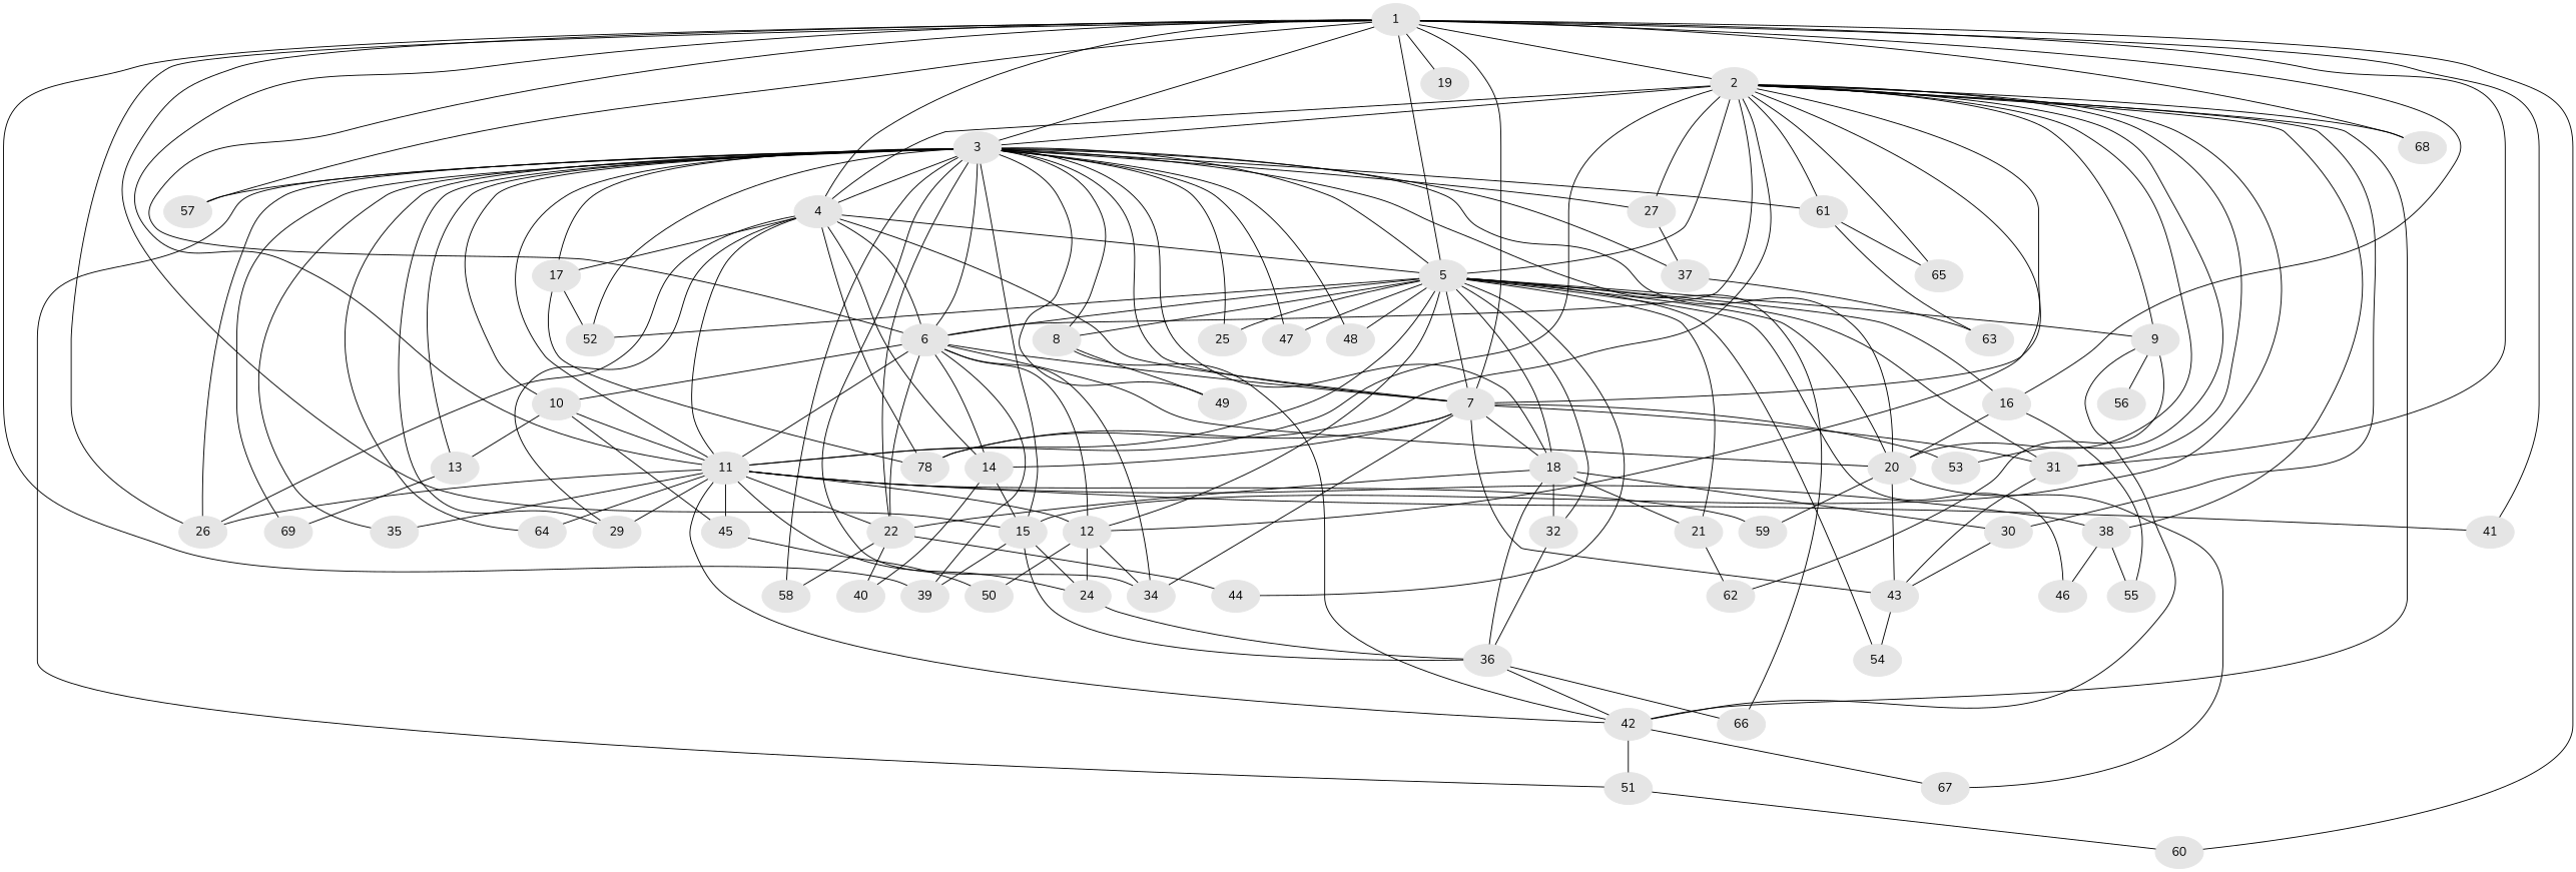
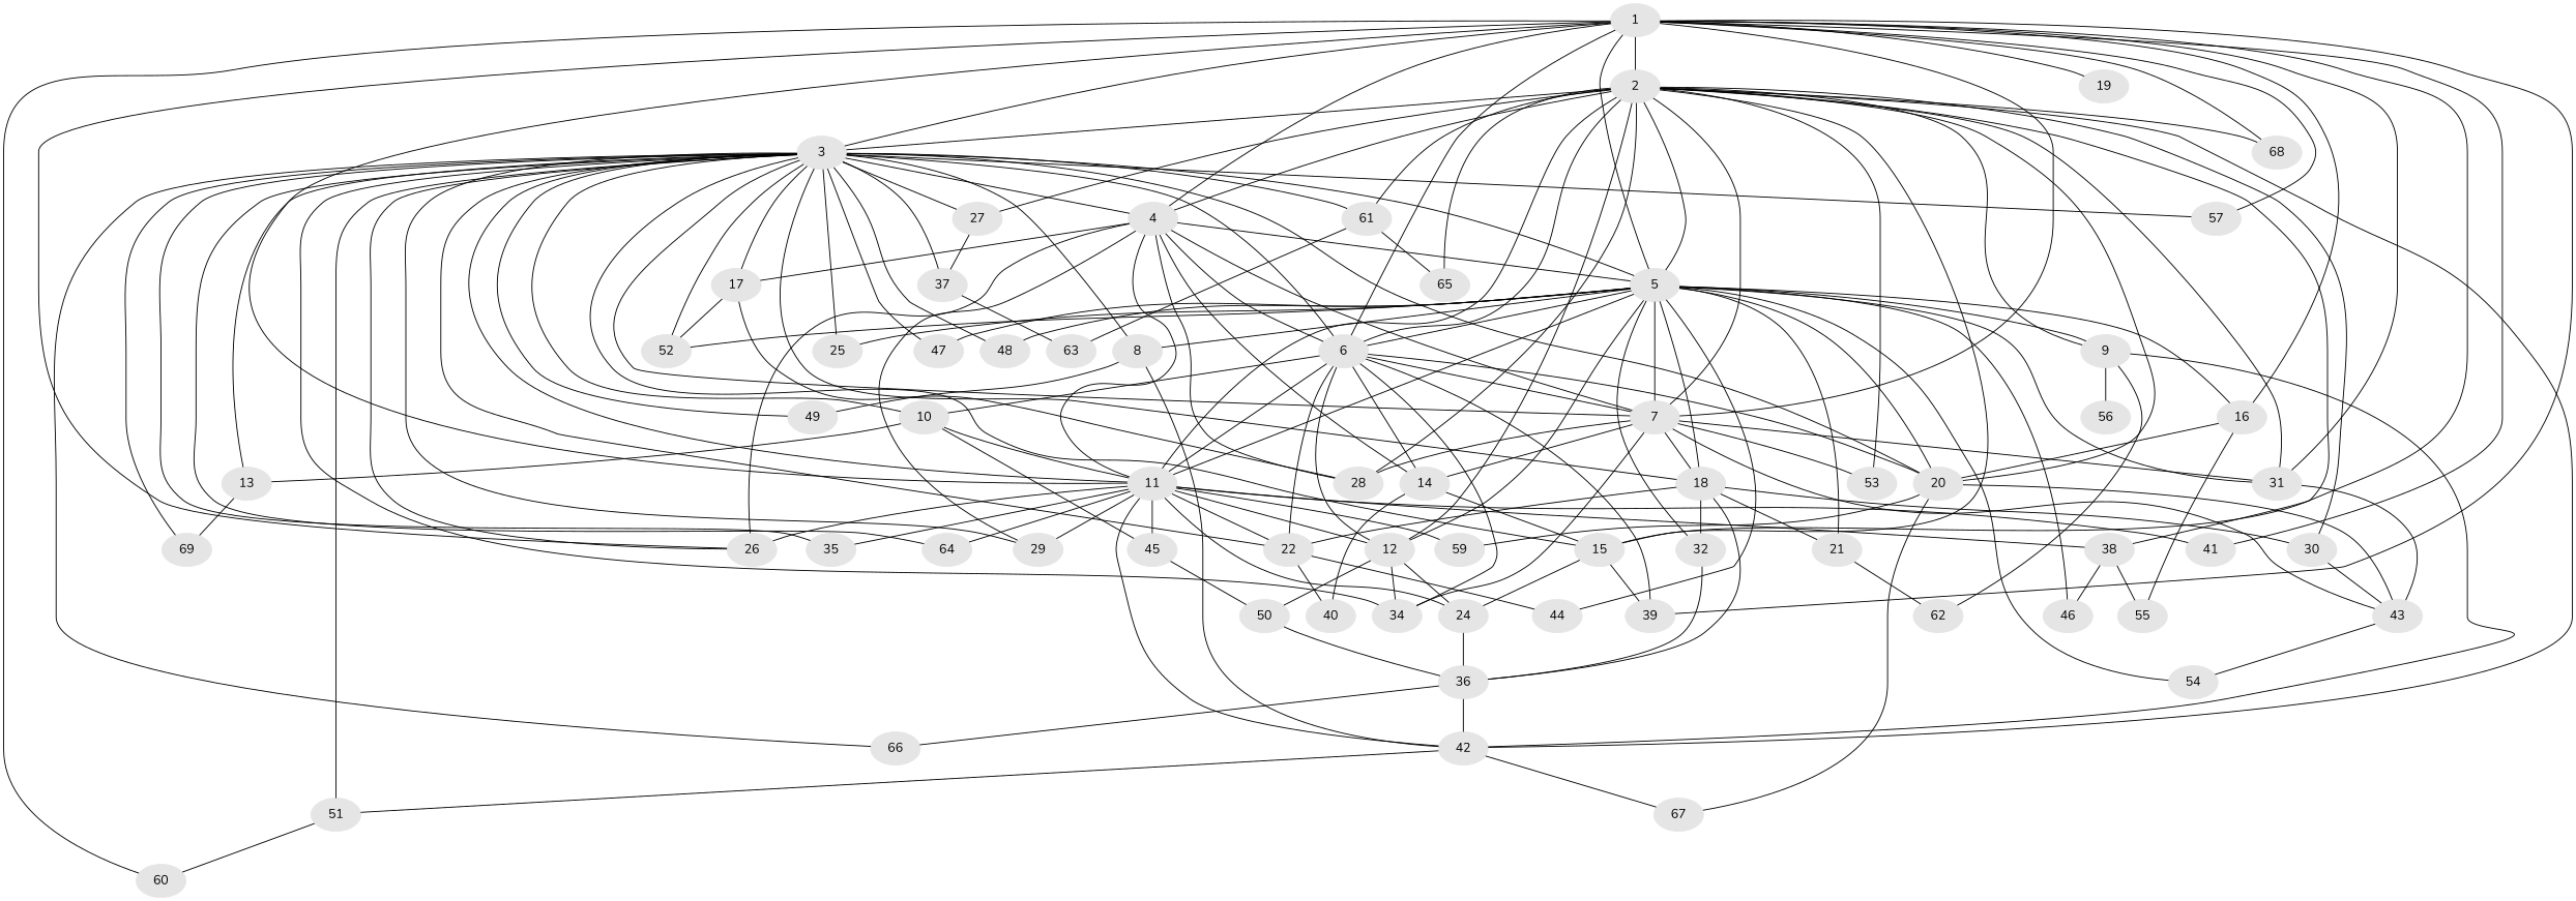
  graph {
    fontname=Nunito
    node [color=gray90 fontname=Nunito style=filled]
    edge [fontname=Nunito weight=1.0]
    1
    2
    3
    4
    5
    6
    7
    11
    15
    16
    19
    26
    31
    39
    41
    57
    60
    68
    9
    12
    20
    27
-   28 [label=78]
+   28
    30
    38
    42
    53
    61
    65
    8
    10
    13
    17
    18
    22
    25
    29
    34
    35
    37
    47
    48
    49
    51
    52
-   58
    64
    66
    69
    14
    21
    32
    44
    46
    54
    43
    45
    24
    59
    36
    55
    56
    62
    50
    67
    63
    40
    1 -- 2 [weight=2.0]
    1 -- 3 [weight=2.0]
    1 -- 4 [weight=2.0]
    1 -- 5 [weight=2.0]
    1 -- 6
    1 -- 7
    1 -- 11
    1 -- 15
    1 -- 16
    1 -- 19
    1 -- 26
    1 -- 31
    1 -- 39
    1 -- 41
    1 -- 57
    1 -- 60
    1 -- 68
    2 -- 3 [weight=4.0]
    2 -- 4 [weight=2.0]
    2 -- 5 [weight=4.0]
    2 -- 6 [weight=2.0]
    2 -- 7 [weight=2.0]
    2 -- 11 [weight=3.0]
    2 -- 15
    2 -- 31
    2 -- 68
    2 -- 9 [weight=2.0]
    2 -- 12
    2 -- 20
    2 -- 27
    2 -- 28
    2 -- 30
    2 -- 38
    2 -- 42
    2 -- 53
    2 -- 61
    2 -- 65
    3 -- 4 [weight=3.0]
    3 -- 5 [weight=4.0]
    3 -- 6 [weight=3.0]
    3 -- 7 [weight=2.0]
    3 -- 11 [weight=3.0]
    3 -- 15
    3 -- 26
    3 -- 57
    3 -- 20
    3 -- 27
    3 -- 61
    3 -- 8
    3 -- 10 [weight=2.0]
    3 -- 13
    3 -- 17 [weight=3.0]
    3 -- 18
    3 -- 22
    3 -- 25
    3 -- 29
    3 -- 34
    3 -- 35
    3 -- 37
    3 -- 47
    3 -- 48
    3 -- 49
    3 -- 51
    3 -- 52
-   3 -- 58
    3 -- 64
    3 -- 66
    3 -- 69
    4 -- 5 [weight=3.0]
    4 -- 6
    4 -- 7
    4 -- 11
    4 -- 26
    4 -- 28 [weight=3.0]
    4 -- 17
    4 -- 29
    4 -- 14
    5 -- 6 [weight=2.0]
    5 -- 7 [weight=3.0]
    5 -- 11 [weight=2.0]
    5 -- 16
    5 -- 31
    5 -- 9
    5 -- 12
    5 -- 20
    5 -- 8
    5 -- 18 [weight=3.0]
    5 -- 25
    5 -- 47
    5 -- 48
    5 -- 52
    5 -- 21
    5 -- 32
    5 -- 44
    5 -- 46
    5 -- 54
    6 -- 7 [weight=2.0]
    6 -- 11 [weight=19.0]
    6 -- 39
    6 -- 12 [weight=2.0]
    6 -- 20
    6 -- 10
    6 -- 22
    6 -- 34
    6 -- 14
    7 -- 31
    7 -- 28
    7 -- 53
    7 -- 18
    7 -- 34
    7 -- 14
    7 -- 43
    11 -- 26 [weight=2.0]
    11 -- 41
    11 -- 12 [weight=2.0]
    11 -- 38
    11 -- 42
    11 -- 22
    11 -- 29 [weight=2.0]
    11 -- 35
    11 -- 64
    11 -- 45
    11 -- 24
    11 -- 59
    15 -- 39
    15 -- 24
-   15 -- 36
+   50 -- 36
    16 -- 20
    16 -- 55
    31 -- 43
    9 -- 42
    9 -- 56
    9 -- 62
    12 -- 34
    12 -- 24
    12 -- 50
    20 -- 43 [weight=4.0]
    20 -- 59
    20 -- 67
    27 -- 37
    30 -- 43
    38 -- 46
    38 -- 55
    42 -- 51
    42 -- 67
    61 -- 65
    61 -- 63
    8 -- 42
    8 -- 49
    10 -- 11 [weight=2.0]
    10 -- 13
    10 -- 45
    13 -- 69
    17 -- 28
    17 -- 52 [weight=2.0]
    18 -- 30
    18 -- 22
    18 -- 21
    18 -- 32 [weight=2.0]
    18 -- 36
-   22 -- 58
    22 -- 44
    22 -- 40
    37 -- 63
    51 -- 60
    14 -- 15
    14 -- 40
    21 -- 62
    32 -- 36
    43 -- 54
    45 -- 50
    24 -- 36
    36 -- 42
    36 -- 66
  }
